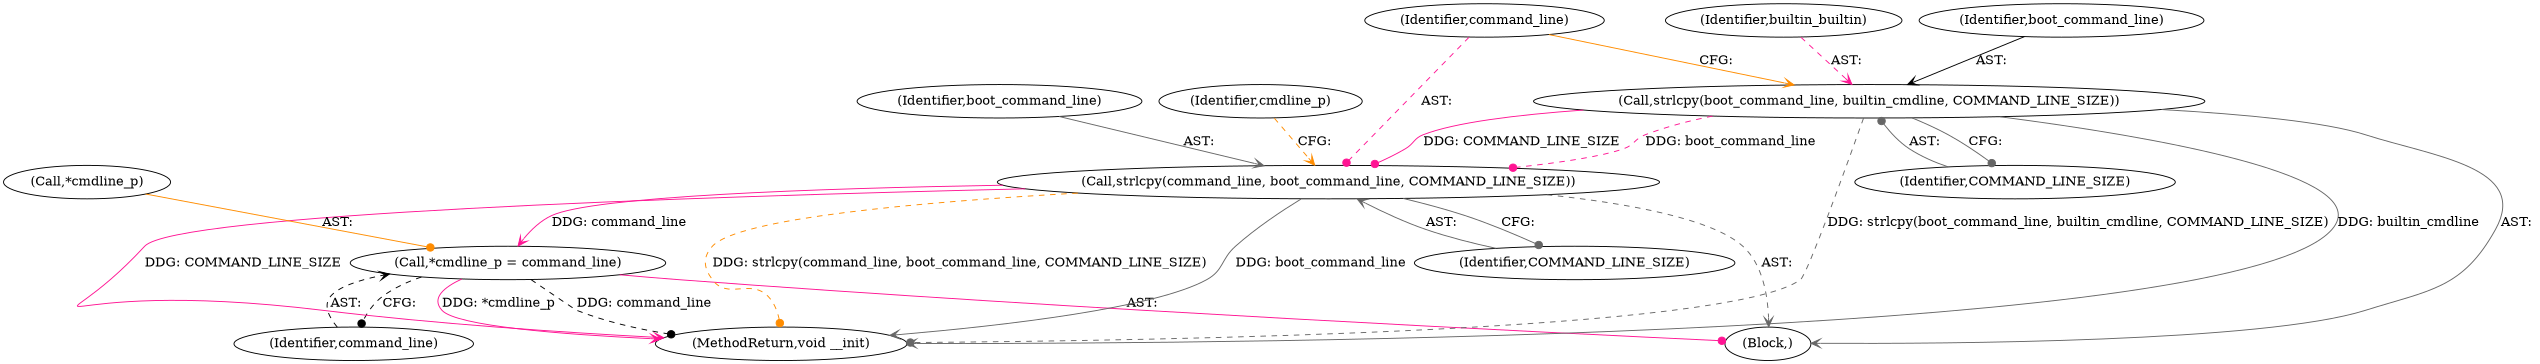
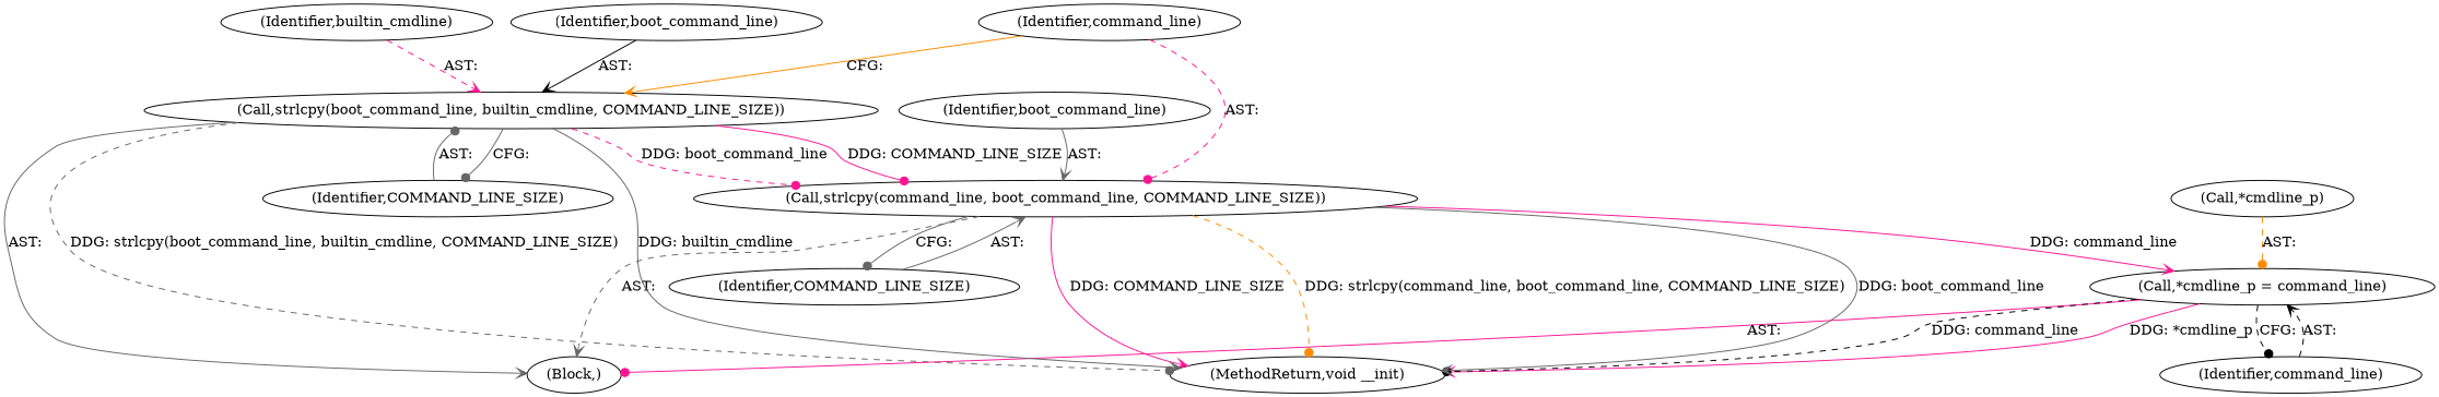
  digraph {
    edge [arrowhead=vee color=gray40 style=solid]
    n1 [label="(Call,*cmdline_p = command_line)"]
    n2 [label="(Block,)"]
    n3 [label="(Identifier,command_line)"]
    n4 [label="(MethodReturn,void __init)"]
    n5 [label="(Call,strlcpy(command_line, boot_command_line, COMMAND_LINE_SIZE))"]
    n6 [label="(Identifier,COMMAND_LINE_SIZE)"]
    n7 [label="(Call,strlcpy(boot_command_line, builtin_cmdline, COMMAND_LINE_SIZE))"]
    n8 [label="(Identifier,COMMAND_LINE_SIZE)"]
    n9 [label="(Identifier,command_line)"]
-   n10 [label="(Identifier,builtin_builtin)"]
+   n10 [label="(Identifier,builtin_cmdline)"]
    n11 [label="(Call,*cmdline_p)"]
    n12 [label="(Identifier,boot_command_line)"]
    n13 [label="(Identifier,boot_command_line)"]
-   n14 [label="(Identifier,cmdline_p)"]
    n1 -> n2 [arrowhead=dot color=deeppink label="AST: "]
    n1 -> n3 [arrowhead=dot color=black label="CFG: " style=dashed]
    n1 -> n4 [color=deeppink label="DDG: *cmdline_p"]
    n1 -> n4 [arrowhead=dot color=black label="DDG: command_line" style=dashed]
    n3 -> n1 [color=black label="AST: " style=dashed]
    n5 -> n1 [color=deeppink label="DDG: command_line"]
    n5 -> n2 [label="AST: " style=dashed]
    n5 -> n4 [color=deeppink label="DDG: COMMAND_LINE_SIZE"]
    n5 -> n4 [arrowhead=dot color=darkorange label="DDG: strlcpy(command_line, boot_command_line, COMMAND_LINE_SIZE)" style=dashed]
    n5 -> n4 [label="DDG: boot_command_line"]
    n5 -> n6 [arrowhead=dot label="CFG: "]
    n6 -> n5 [label="AST: "]
    n7 -> n2 [label="AST: "]
    n7 -> n4 [arrowhead=dot label="DDG: strlcpy(boot_command_line, builtin_cmdline, COMMAND_LINE_SIZE)" style=dashed]
    n7 -> n4 [label="DDG: builtin_cmdline"]
    n7 -> n5 [arrowhead=dot color=deeppink label="DDG: boot_command_line" style=dashed]
    n7 -> n5 [arrowhead=dot color=deeppink label="DDG: COMMAND_LINE_SIZE"]
    n7 -> n8 [arrowhead=dot label="CFG: "]
    n8 -> n7 [arrowhead=dot label="AST: "]
    n9 -> n5 [arrowhead=dot color=deeppink label="AST: " style=dashed]
    n9 -> n7 [color=darkorange label="CFG: "]
    n10 -> n7 [color=deeppink label="AST: " style=dashed]
-   n11 -> n1 [arrowhead=dot color=darkorange label="AST: "]
+   n11 -> n1 [arrowhead=dot color=darkorange label="AST: " style=dashed]
    n12 -> n5 [label="AST: "]
    n13 -> n7 [color=black label="AST: "]
-   n14 -> n5 [color=darkorange label="CFG: " style=dashed]
  }
